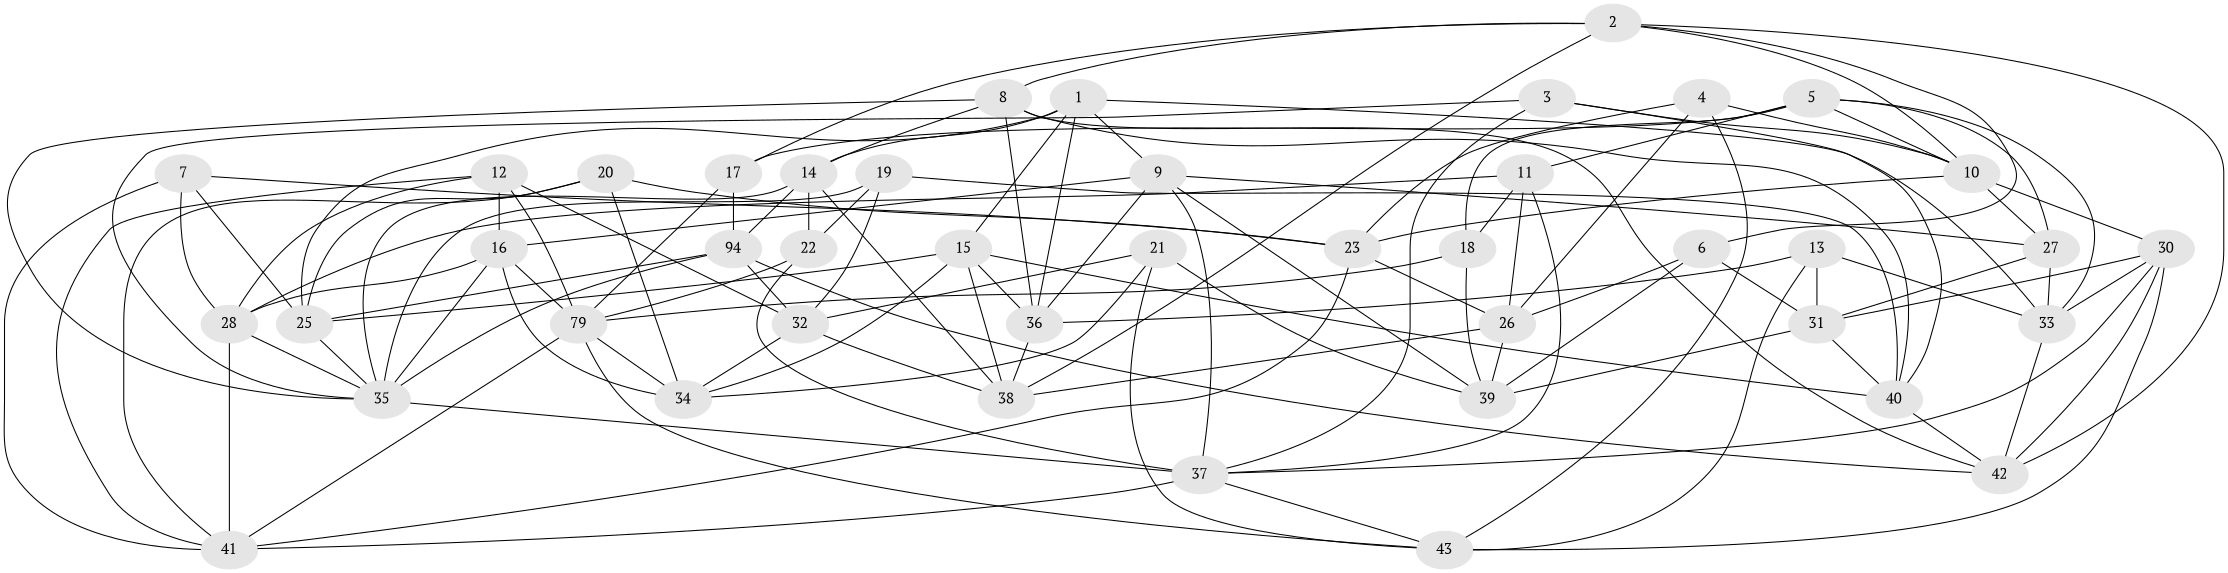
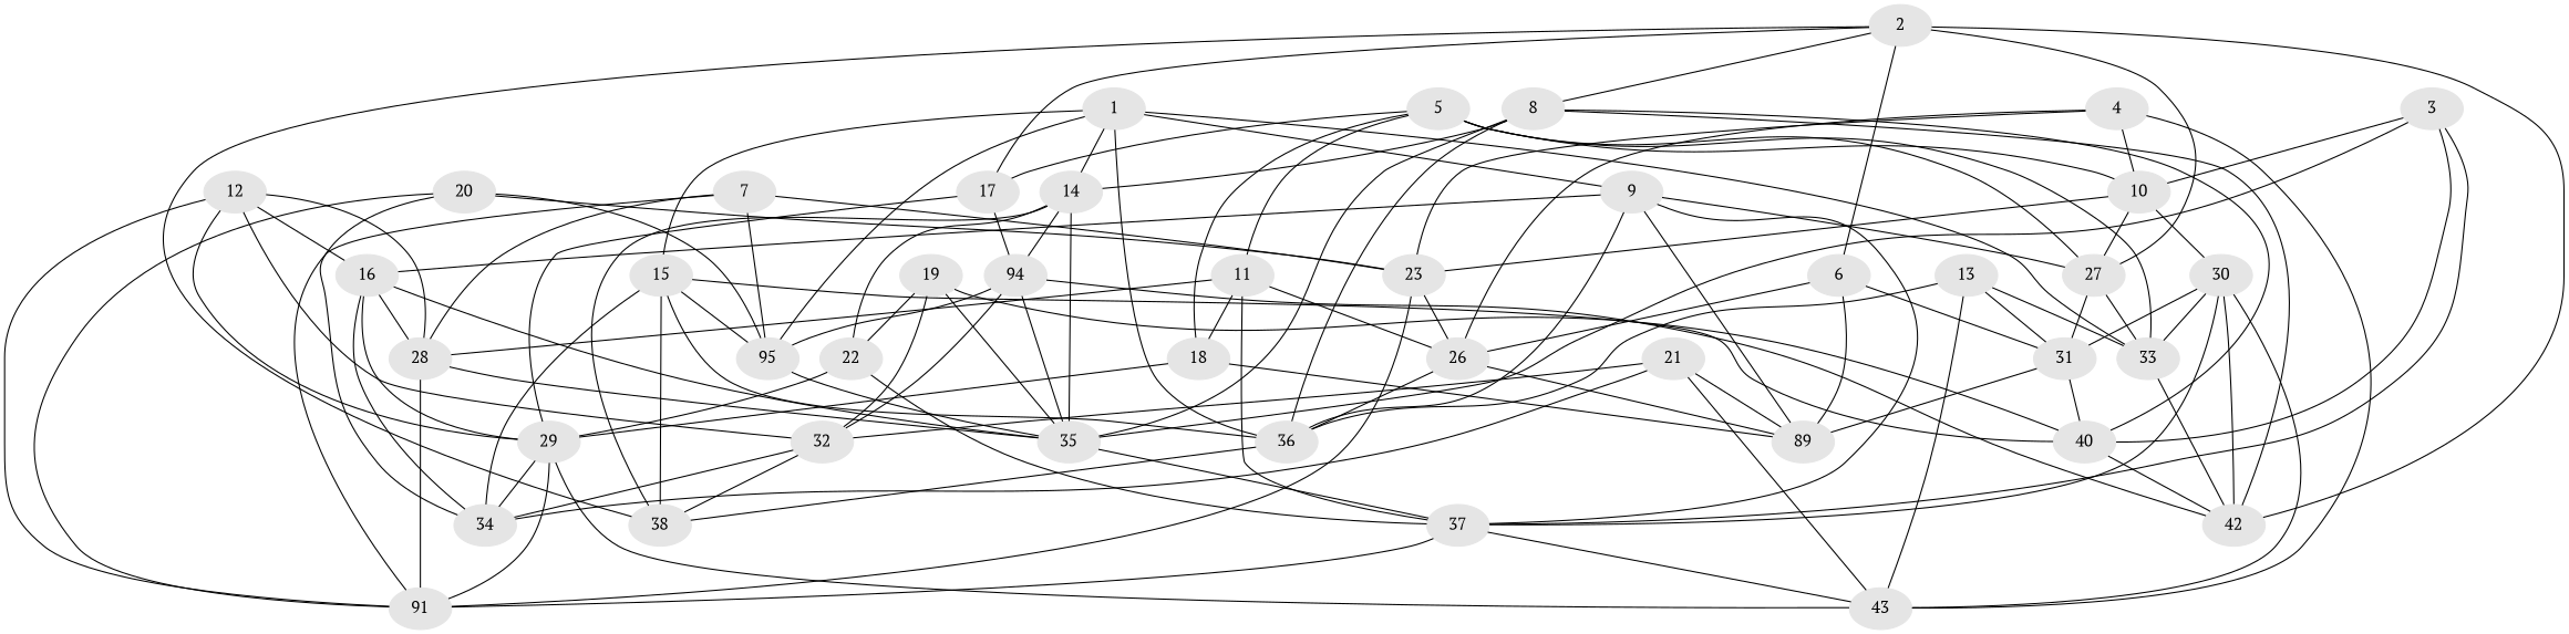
  graph {
    fontname="PT Serif"
    node [color=gray90 fontname="PT Serif" style=filled]
    edge [fontname="PT Serif" weight=1.0]
    1
    9
    14
    15
-   25
+   25 [label=95]
    33
    36
    27
    37
-   39
+   39 [label=89]
    16
    38
    35
    22
    n15 [label=94]
    40
    34
    42
    2
    6
    8
    17
    26
    31
-   29 [label=79]
+   29
    3
    10
    23
    30
    43
-   41
+   41 [label=91]
    4
    5
    11
    18
    28
    7
    12
    32
    13
    19
    20
    21
    1 -- 9
    1 -- 14
    1 -- 15
    1 -- 25
    1 -- 33
    1 -- 36
    9 -- 36
    9 -- 27
    9 -- 37
    9 -- 39
    9 -- 16
    14 -- 38
    14 -- 35
    14 -- 22
    14 -- n15
    15 -- 25
    15 -- 36
    15 -- 38
    15 -- 40
    15 -- 34
    25 -- 35
    33 -- 42
    36 -- 38
    27 -- 33
    27 -- 31
    37 -- 43
    37 -- 41
    16 -- 35
    16 -- 34
    16 -- 29
    16 -- 28
    35 -- 37 [weight=2.0]
    22 -- 37 [weight=2.0]
    22 -- 29
    n15 -- 25
    n15 -- 35
    n15 -- 42
    n15 -- 32
    40 -- 42
-   2 -- 10
+   2 -- 27
    2 -- 38
    2 -- 42
    2 -- 6
    2 -- 8
    2 -- 17
    6 -- 39
    6 -- 26
    6 -- 31
    8 -- 14
    8 -- 36
    8 -- 35
    8 -- 40
    8 -- 42
    17 -- n15
    17 -- 29
    26 -- 39
-   26 -- 38
+   26 -- 36
    31 -- 39
    31 -- 40
    29 -- 34
    29 -- 43
    29 -- 41
    3 -- 37
    3 -- 35
    3 -- 40
    3 -- 10
    10 -- 27
    10 -- 23
    10 -- 30
    23 -- 26
    23 -- 41
    30 -- 33
    30 -- 37
    30 -- 42
    30 -- 31
    30 -- 43
    4 -- 26
    4 -- 10
    4 -- 23
    4 -- 43
    5 -- 33
    5 -- 27
    5 -- 17
    5 -- 10
    5 -- 11
    5 -- 18
    11 -- 37
    11 -- 26
    11 -- 18
    11 -- 28
    18 -- 39
    18 -- 29
    28 -- 35
    28 -- 41
    7 -- 25
    7 -- 23
    7 -- 41
    7 -- 28
    12 -- 16
    12 -- 29
    12 -- 41
    12 -- 28
    12 -- 32
    32 -- 38
    32 -- 34
    13 -- 33
    13 -- 36
    13 -- 31
    13 -- 43
    19 -- 35
    19 -- 22
    19 -- 40
    19 -- 32
    20 -- 25
    20 -- 34
    20 -- 23
    20 -- 41
    21 -- 39
    21 -- 34
    21 -- 43
    21 -- 32
  }
